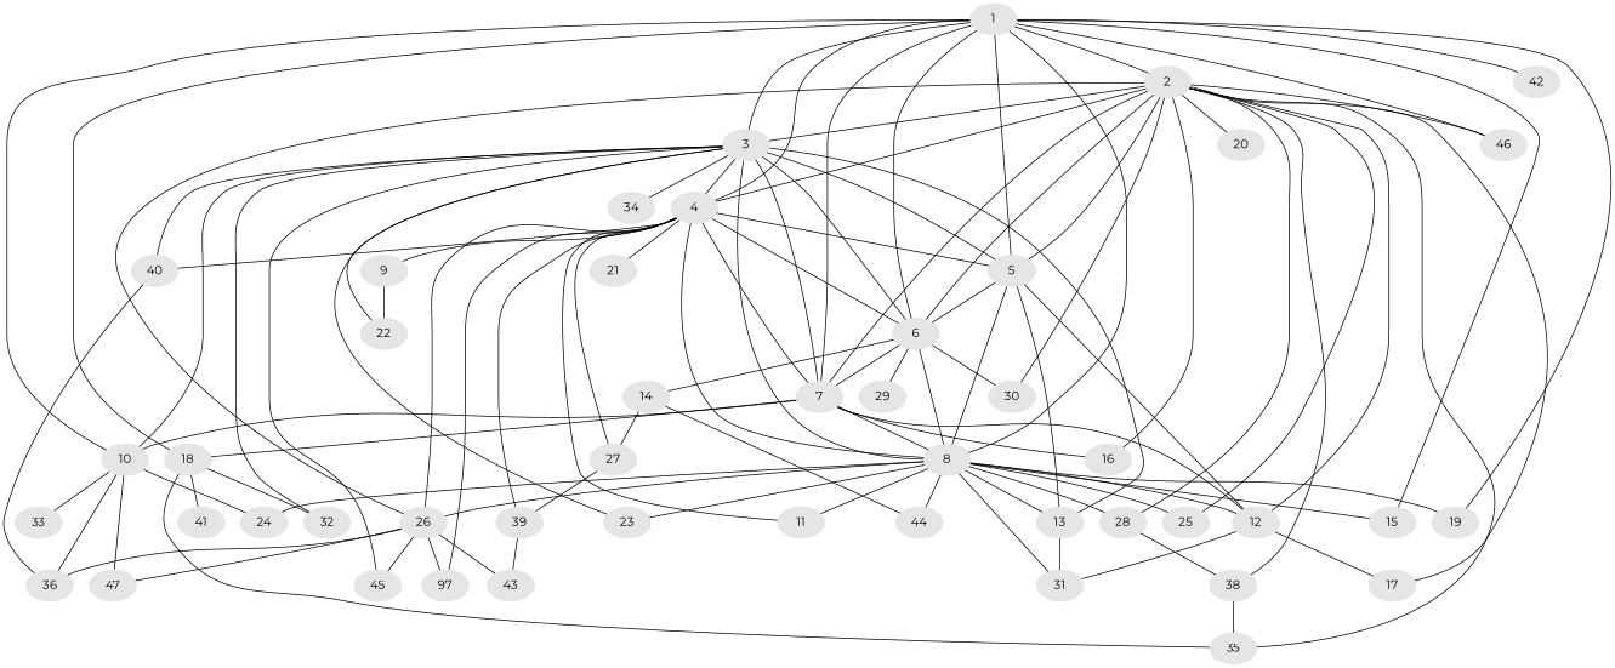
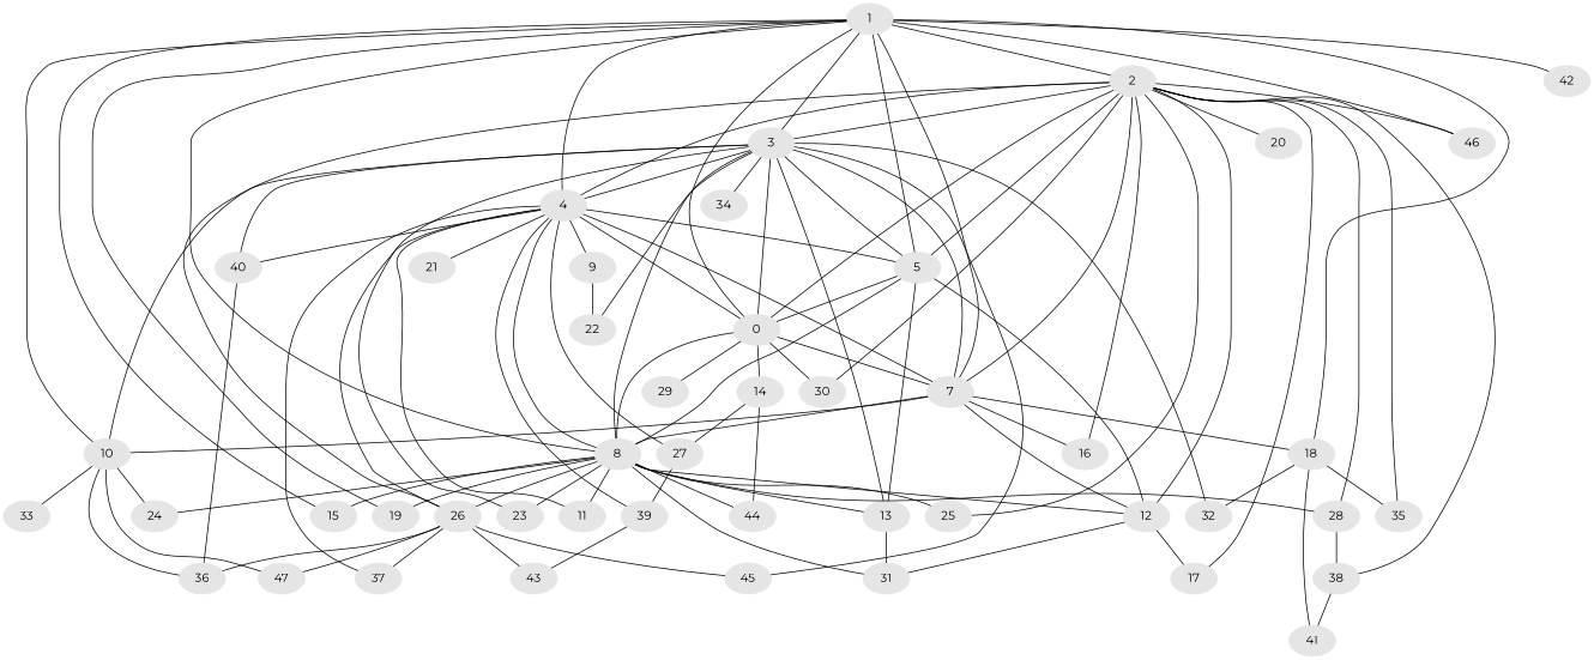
  graph {
    fontname=Montserrat
    node [color=gray90 fontname=Montserrat style=filled]
    edge [fontname=Montserrat weight=1.0]
    1
    2
    3
    4
    5
-   6
+   6 [label=0]
    7
    8
    10
    15
    18
    19
    42
    46
    12
    16
    17
    20
    25
    26
    28
    30
    35
    38
    13
    22
    23
    32
    34
    40
    45
    9
    11
    21
    27
-   37 [label=97]
+   37
    39
    14
    29
    24
    31
    44
    36
    33
    47
    41
    43
    1 -- 2 [weight=3.0]
    1 -- 3
    1 -- 4
    1 -- 5 [weight=5.0]
    1 -- 6 [weight=2.0]
    1 -- 7 [weight=2.0]
    1 -- 8
    1 -- 10
    1 -- 15
    1 -- 18
    1 -- 19
    1 -- 42
    1 -- 46
    2 -- 3 [weight=2.0]
    2 -- 4 [weight=2.0]
    2 -- 5 [weight=2.0]
    2 -- 6
    2 -- 7 [weight=2.0]
    2 -- 46
    2 -- 12 [weight=2.0]
    2 -- 16 [weight=2.0]
    2 -- 17
    2 -- 20
    2 -- 25
    2 -- 26
    2 -- 28
    2 -- 30
    2 -- 35
    2 -- 38
    3 -- 4 [weight=3.0]
    3 -- 5 [weight=2.0]
    3 -- 6
    3 -- 7 [weight=2.0]
    3 -- 8 [weight=2.0]
    3 -- 10
    3 -- 13
    3 -- 22
    3 -- 23
    3 -- 32
    3 -- 34
    3 -- 40
    3 -- 45
    4 -- 5 [weight=2.0]
    4 -- 6
    4 -- 7 [weight=2.0]
    4 -- 8
    4 -- 26
    4 -- 40
    4 -- 9
    4 -- 11
    4 -- 21
    4 -- 27
    4 -- 37
    4 -- 39
    5 -- 6 [weight=2.0]
    5 -- 8 [weight=3.0]
    5 -- 12
    5 -- 13 [weight=3.0]
    6 -- 7 [weight=3.0]
    6 -- 8 [weight=2.0]
    6 -- 30
    6 -- 14
    6 -- 29
    7 -- 8 [weight=2.0]
    7 -- 10 [weight=5.0]
    7 -- 18
    7 -- 12
    7 -- 16
    8 -- 15
    8 -- 19
    8 -- 12
    8 -- 25 [weight=2.0]
    8 -- 26 [weight=2.0]
    8 -- 28 [weight=2.0]
    8 -- 13
    8 -- 23
    8 -- 11
    8 -- 24
    8 -- 31
    8 -- 44
    10 -- 24
    10 -- 36
    10 -- 33
    10 -- 47
    18 -- 35
    18 -- 32
    18 -- 41
    12 -- 17
    12 -- 31
    26 -- 45
    26 -- 37
    26 -- 36
    26 -- 47
    26 -- 43
    28 -- 38
-   38 -- 35
+   38 -- 41
    13 -- 31
    40 -- 36
    9 -- 22
    27 -- 39
    39 -- 43
    14 -- 27
    14 -- 44
  }
